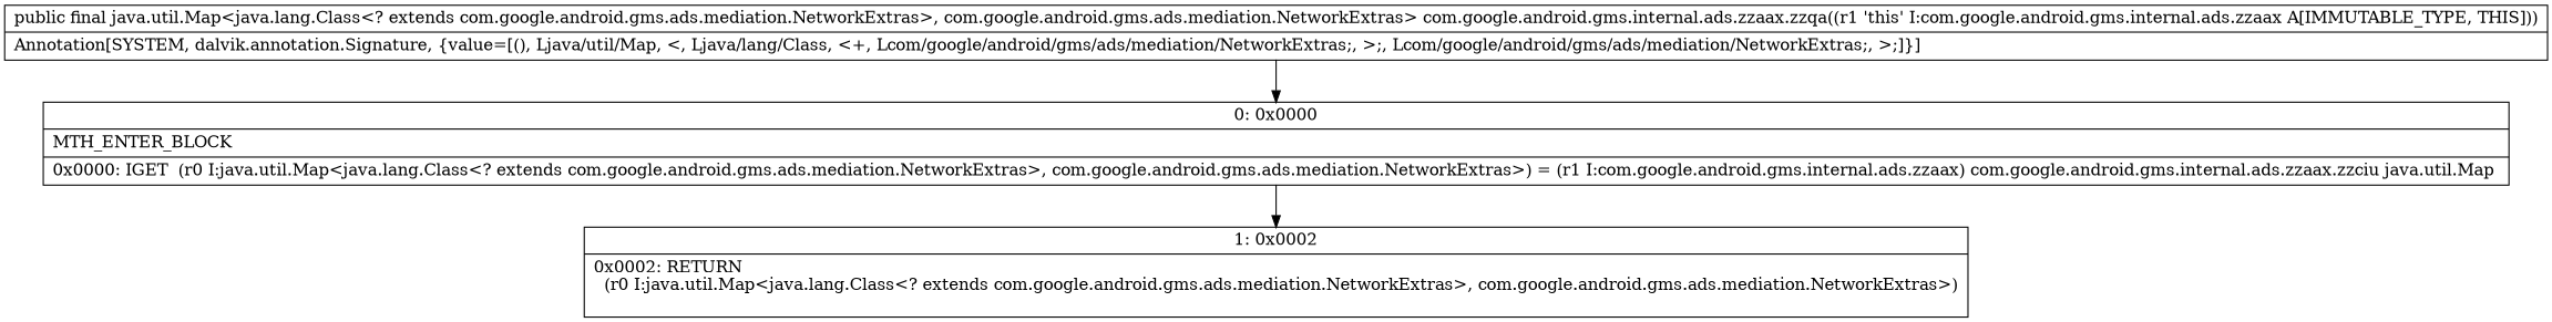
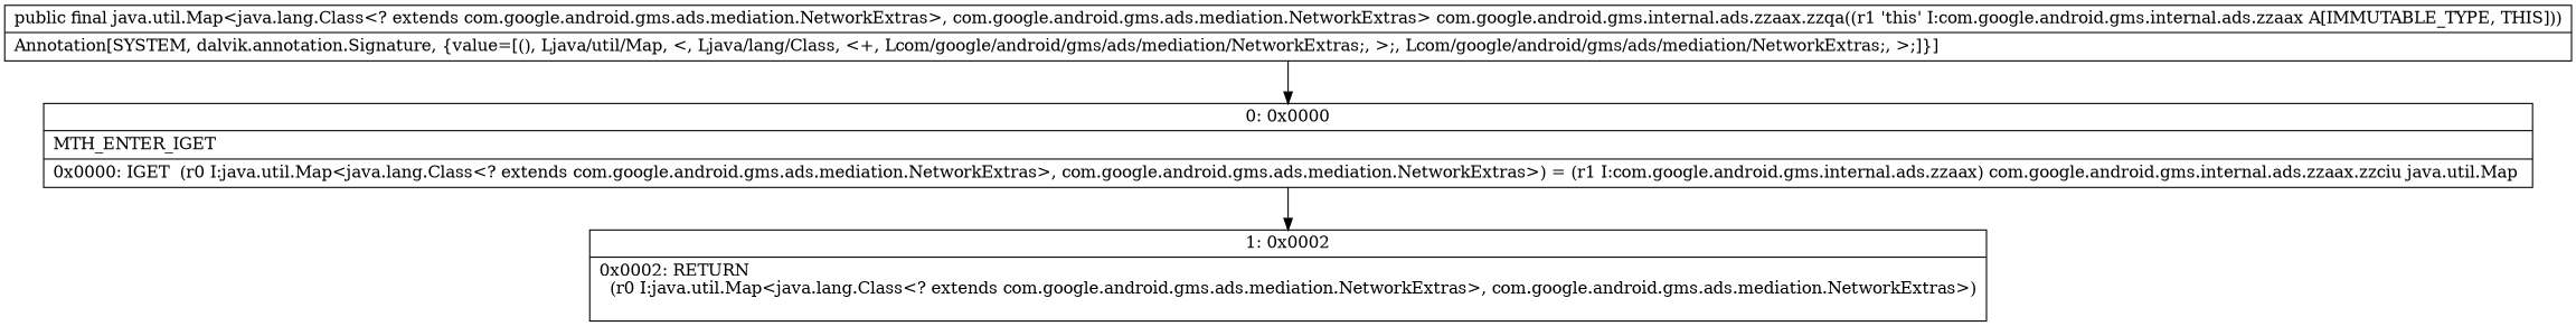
  digraph {
    node [shape=record]
-   n1 [label="{0\:\ 0x0000|MTH_ENTER_BLOCK\l|0x0000: IGET  (r0 I:java.util.Map\<java.lang.Class\<? extends com.google.android.gms.ads.mediation.NetworkExtras\>, com.google.android.gms.ads.mediation.NetworkExtras\>) = (r1 I:com.google.android.gms.internal.ads.zzaax) com.google.android.gms.internal.ads.zzaax.zzciu java.util.Map \l}"]
+   n1 [label="{0\:\ 0x0000|MTH_ENTER_IGET\l|0x0000: IGET  (r0 I:java.util.Map\<java.lang.Class\<? extends com.google.android.gms.ads.mediation.NetworkExtras\>, com.google.android.gms.ads.mediation.NetworkExtras\>) = (r1 I:com.google.android.gms.internal.ads.zzaax) com.google.android.gms.internal.ads.zzaax.zzciu java.util.Map \l}"]
    n2 [label="{1\:\ 0x0002|0x0002: RETURN  \l  (r0 I:java.util.Map\<java.lang.Class\<? extends com.google.android.gms.ads.mediation.NetworkExtras\>, com.google.android.gms.ads.mediation.NetworkExtras\>)\l \l}"]
    n3 [label="{public final java.util.Map\<java.lang.Class\<? extends com.google.android.gms.ads.mediation.NetworkExtras\>, com.google.android.gms.ads.mediation.NetworkExtras\> com.google.android.gms.internal.ads.zzaax.zzqa((r1 'this' I:com.google.android.gms.internal.ads.zzaax A[IMMUTABLE_TYPE, THIS]))  | Annotation[SYSTEM, dalvik.annotation.Signature, \{value=[(), Ljava\/util\/Map, \<, Ljava\/lang\/Class, \<+, Lcom\/google\/android\/gms\/ads\/mediation\/NetworkExtras;, \>;, Lcom\/google\/android\/gms\/ads\/mediation\/NetworkExtras;, \>;]\}]\l}"]
    n1 -> n2
    n3 -> n1
  }
